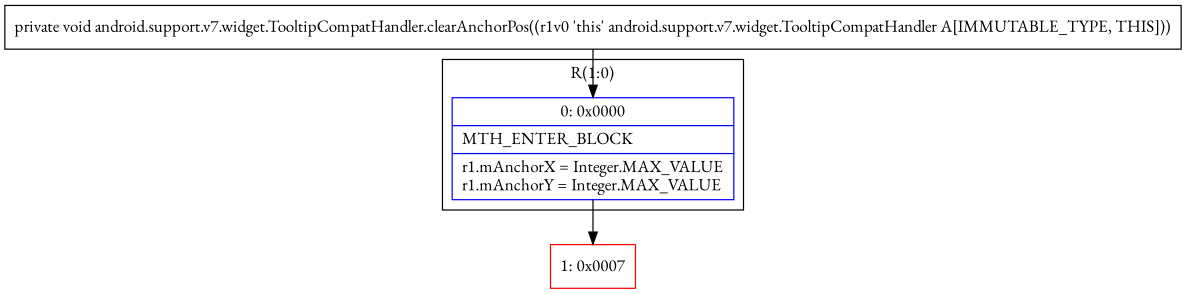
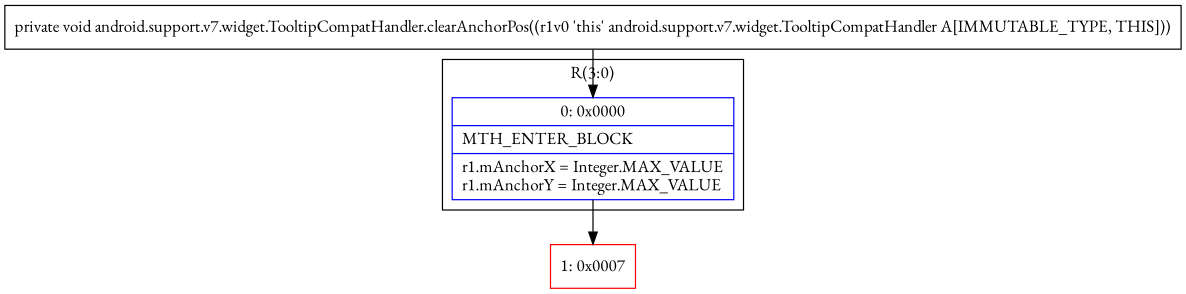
  digraph {
    fontname="EB Garamond"
    node [shape=record fontname="EB Garamond"]
    edge [fontname="EB Garamond"]
    n1 [color=blue label="{0\:\ 0x0000|MTH_ENTER_BLOCK\l|r1.mAnchorX = Integer.MAX_VALUE\lr1.mAnchorY = Integer.MAX_VALUE\l}"]
    n2 [color=red label="{1\:\ 0x0007}"]
    n3 [label="{private void android.support.v7.widget.TooltipCompatHandler.clearAnchorPos((r1v0 'this' android.support.v7.widget.TooltipCompatHandler A[IMMUTABLE_TYPE, THIS])) }"]
    subgraph cluster_1 {
-     label="R(1:0)"
+     label="R(3:0)"
      n1
    }
    n1 -> n2
    n3 -> n1
  }
